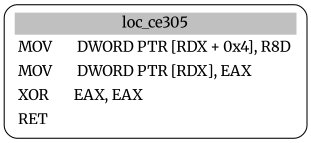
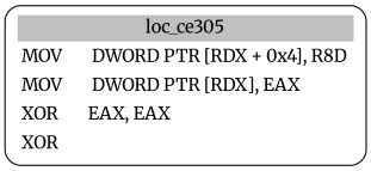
  digraph {
    fontname=Merriweather
-   n1 [fontname=Merriweather label=<<table border="0" cellborder="0" cellpadding="3"><tr><td align="center" colspan="2" bgcolor="grey">loc_ce305</td></tr><tr><td align="left">MOV        DWORD PTR [RDX + 0x4], R8D</td></tr><tr><td align="left">MOV        DWORD PTR [RDX], EAX</td></tr><tr><td align="left">XOR        EAX, EAX</td></tr><tr><td align="left">RET        </td></tr></table>> shape=Mrecord]
+   n1 [fontname=Merriweather label=<<table border="0" cellborder="0" cellpadding="3"><tr><td align="center" colspan="2" bgcolor="grey">loc_ce305</td></tr><tr><td align="left">MOV        DWORD PTR [RDX + 0x4], R8D</td></tr><tr><td align="left">MOV        DWORD PTR [RDX], EAX</td></tr><tr><td align="left">XOR        EAX, EAX</td></tr><tr><td align="left">XOR        </td></tr></table>> shape=Mrecord]
  }
